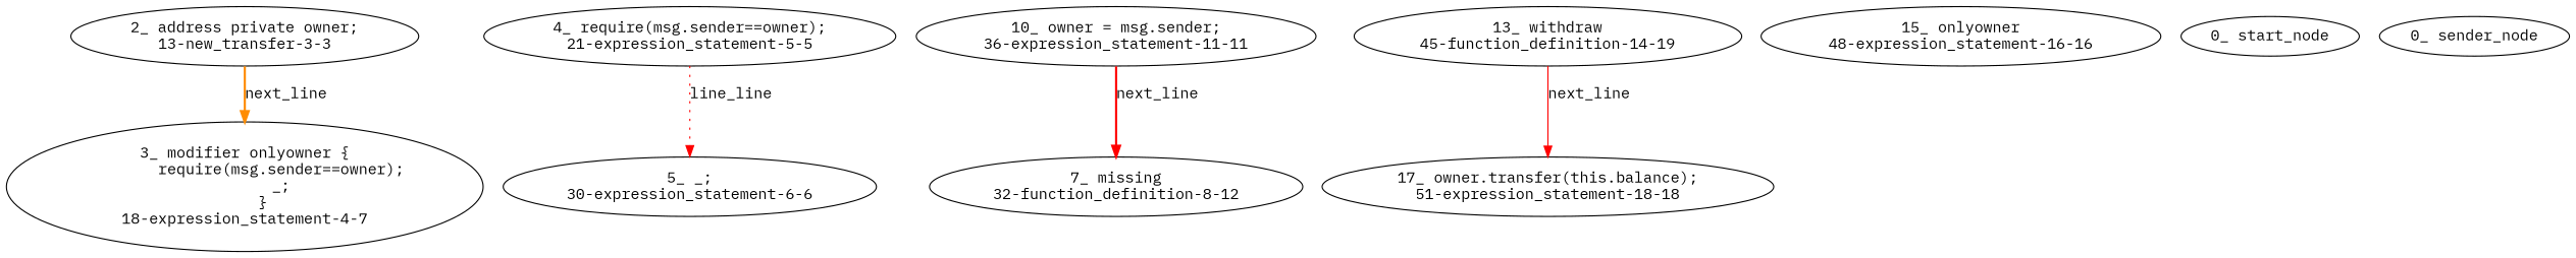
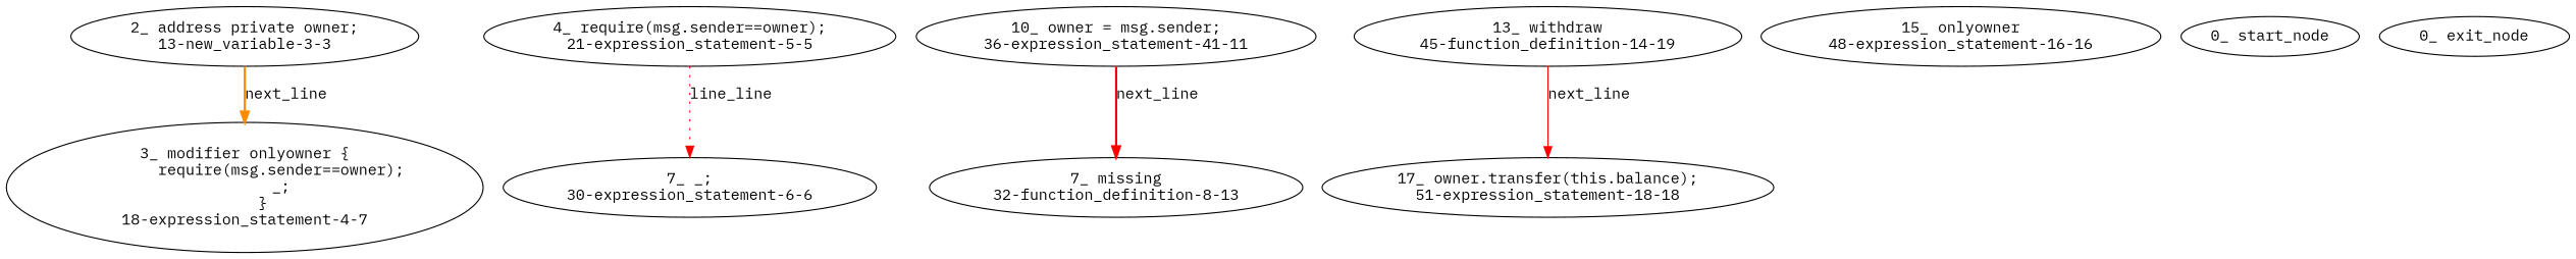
  digraph {
    fontname="IBM Plex Mono"
    node [fontname="IBM Plex Mono" type_label=expression_statement]
    edge [color=red controlflow_type=next_line edge_type=CFG_edge fontname="IBM Plex Mono" style=bold]
-   n1 [label="2_ address private owner;\n13-new_transfer-3-3" type_label=new_variable]
+   n1 [label="2_ address private owner;\n13-new_variable-3-3" type_label=new_variable]
    n2 [label="3_ modifier onlyowner {\n        require(msg.sender==owner);\n        _;\n    }\n18-expression_statement-4-7"]
    n3 [label="4_ require(msg.sender==owner);\n21-expression_statement-5-5"]
-   n4 [label="5_ _;\n30-expression_statement-6-6"]
-   n5 [label="7_ missing\n32-function_definition-8-12" type_label=function_definition]
-   n6 [label="10_ owner = msg.sender;\n36-expression_statement-11-11"]
+   n4 [label="7_ _;\n30-expression_statement-6-6"]
+   n5 [label="7_ missing\n32-function_definition-8-13" type_label=function_definition]
+   n6 [label="10_ owner = msg.sender;\n36-expression_statement-41-11"]
    n7 [label="13_ withdraw\n45-function_definition-14-19" type_label=function_definition]
    n8 [label="17_ owner.transfer(this.balance);\n51-expression_statement-18-18"]
    n9 [label="15_ onlyowner\n48-expression_statement-16-16"]
    n10 [label="0_ start_node" type_label=start]
-   n11 [label="0_ sender_node" type_label=exit]
+   n11 [label="0_ exit_node" type_label=exit]
    n1 -> n2 [color=darkorange label=next_line]
    n3 -> n4 [label=line_line style=dotted]
    n6 -> n5 [label=next_line]
    n7 -> n8 [label=next_line style=solid]
  }
